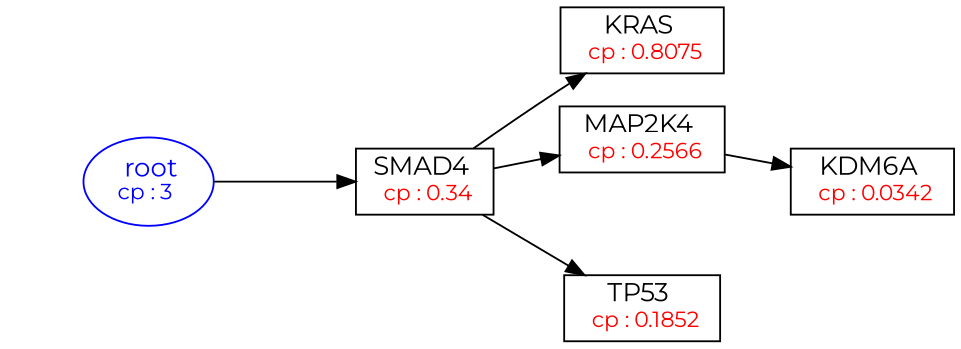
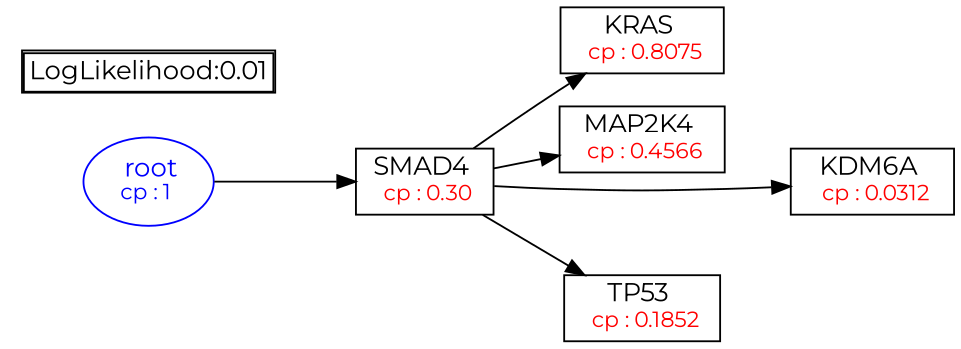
  digraph {
    fontname=Montserrat
    fontsize=10
    rankdir=LR
    node [fontname=Montserrat shape=box]
    edge [fontname=Montserrat]
-   n1 [color=Blue label=<<font color='Blue'> root</font><br/><font color='Blue' POINT-SIZE='12'>cp : 3 </font>> shape=oval]
-   n2 [label=<SMAD4 <br/> <font color='Red' POINT-SIZE='12'> cp : 0.34 </font>>]
+   n1 [color=Blue label=<<font color='Blue'> root</font><br/><font color='Blue' POINT-SIZE='12'>cp : 1 </font>> shape=oval]
+   n2 [label=<SMAD4 <br/> <font color='Red' POINT-SIZE='12'> cp : 0.30 </font>>]
    n3 [label=<KRAS <br/> <font color='Red' POINT-SIZE='12'> cp : 0.8075 </font>>]
-   n4 [label=<MAP2K4 <br/> <font color='Red' POINT-SIZE='12'> cp : 0.2566 </font>>]
-   n5 [label=<KDM6A <br/> <font color='Red' POINT-SIZE='12'> cp : 0.0342 </font>>]
+   n4 [label=<MAP2K4 <br/> <font color='Red' POINT-SIZE='12'> cp : 0.4566 </font>>]
+   n5 [label=<KDM6A <br/> <font color='Red' POINT-SIZE='12'> cp : 0.0312 </font>>]
    n6 [label=<TP53 <br/> <font color='Red' POINT-SIZE='12'> cp : 0.1852 </font>>]
+   n7 [label=<<TABLE BORDER="1" CELLBORDER="1" CELLSPACING="0" >     <TR><TD ALIGN="LEFT">LogLikelihood:0.01</TD></TR>     </TABLE>> shape=plaintext]
    n1 -> n2
    n2 -> n3
    n2 -> n4
-   n4 -> n5
+   n2 -> n5
    n2 -> n6
  }
